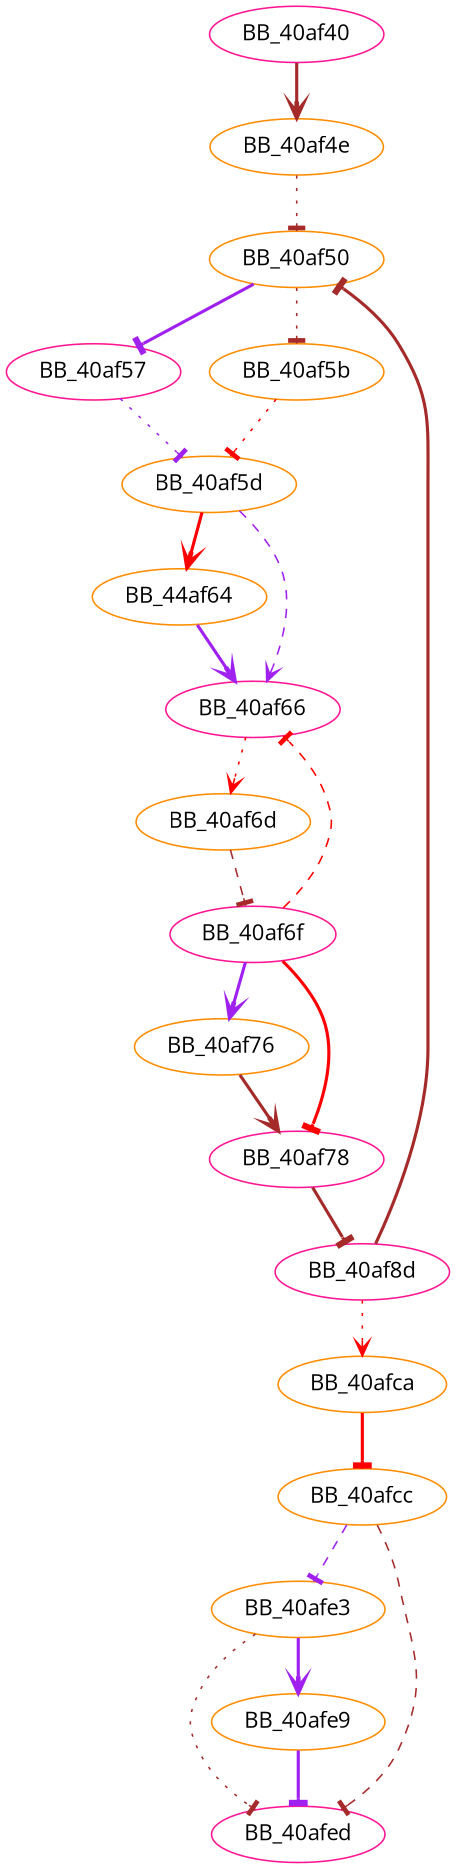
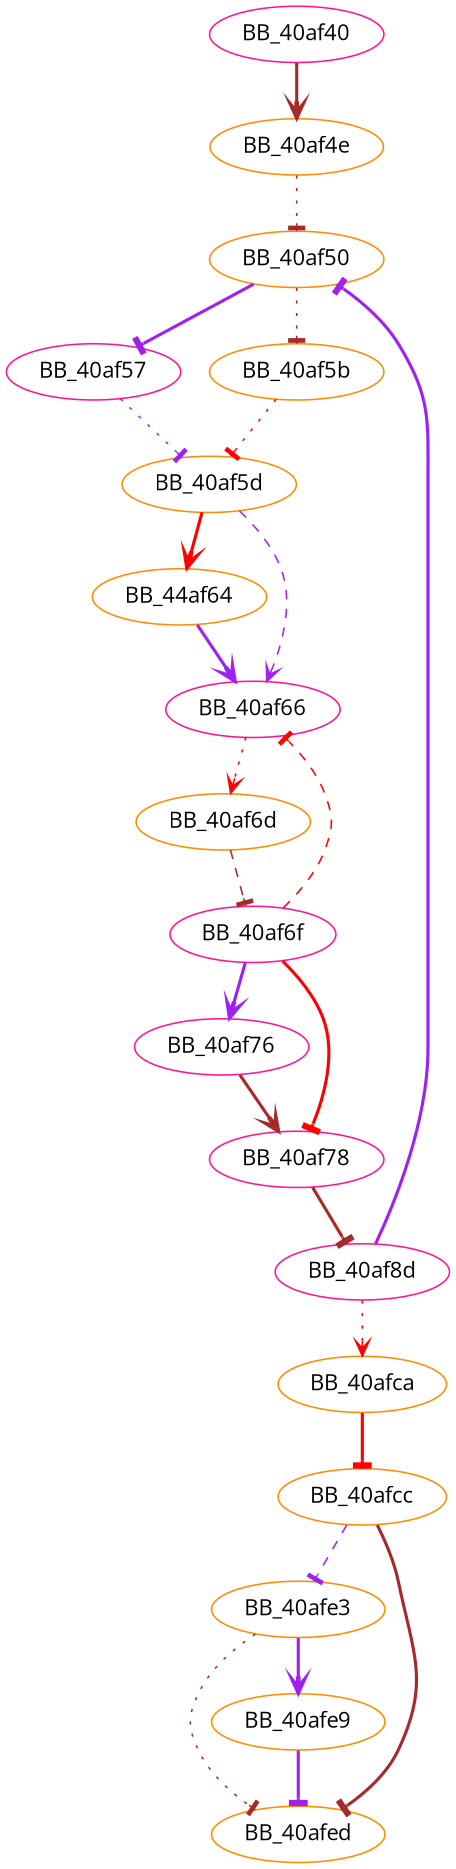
  digraph {
    fontname="Open Sans"
    node [color=darkorange fontname="Open Sans"]
    edge [arrowhead=tee color=brown fontname="Open Sans" style=bold]
    BB_40af40 [color=deeppink]
    BB_40af4e
    BB_40af50
    BB_40afcc
    BB_40afe3
-   BB_40afed [color=deeppink]
+   BB_40afed
    BB_40af57 [color=deeppink]
    BB_40af5b
    BB_40afe9
    BB_40af5d
    n11 [label=BB_44af64]
    BB_40af66 [color=deeppink]
    BB_40af6d
    BB_40af6f [color=deeppink]
-   BB_40af76
+   BB_40af76 [color=deeppink]
    BB_40af78 [color=deeppink]
    BB_40af8d [color=deeppink]
    BB_40afca
    BB_40af40 -> BB_40af4e [arrowhead=vee]
    BB_40af4e -> BB_40af50 [style=dotted]
    BB_40af50 -> BB_40af57 [color=purple]
    BB_40af50 -> BB_40af5b [style=dotted]
    BB_40afcc -> BB_40afe3 [color=purple style=dashed]
-   BB_40afcc -> BB_40afed [style=dashed]
+   BB_40afcc -> BB_40afed
    BB_40afe3 -> BB_40afed [style=dotted]
    BB_40afe3 -> BB_40afe9 [arrowhead=vee color=purple]
    BB_40af57 -> BB_40af5d [color=purple style=dotted]
    BB_40af5b -> BB_40af5d [color=red style=dotted]
    BB_40afe9 -> BB_40afed [color=purple]
    BB_40af5d -> n11 [arrowhead=vee color=red]
    BB_40af5d -> BB_40af66 [arrowhead=vee color=purple style=dashed]
    n11 -> BB_40af66 [arrowhead=vee color=purple]
    BB_40af66 -> BB_40af6d [arrowhead=vee color=red style=dotted]
    BB_40af6d -> BB_40af6f [style=dashed]
    BB_40af6f -> BB_40af66 [color=red style=dashed]
    BB_40af6f -> BB_40af76 [arrowhead=vee color=purple]
    BB_40af6f -> BB_40af78 [color=red]
    BB_40af76 -> BB_40af78 [arrowhead=vee]
    BB_40af78 -> BB_40af8d
-   BB_40af8d -> BB_40af50
+   BB_40af8d -> BB_40af50 [color=purple]
    BB_40af8d -> BB_40afca [arrowhead=vee color=red style=dotted]
    BB_40afca -> BB_40afcc [color=red]
  }
